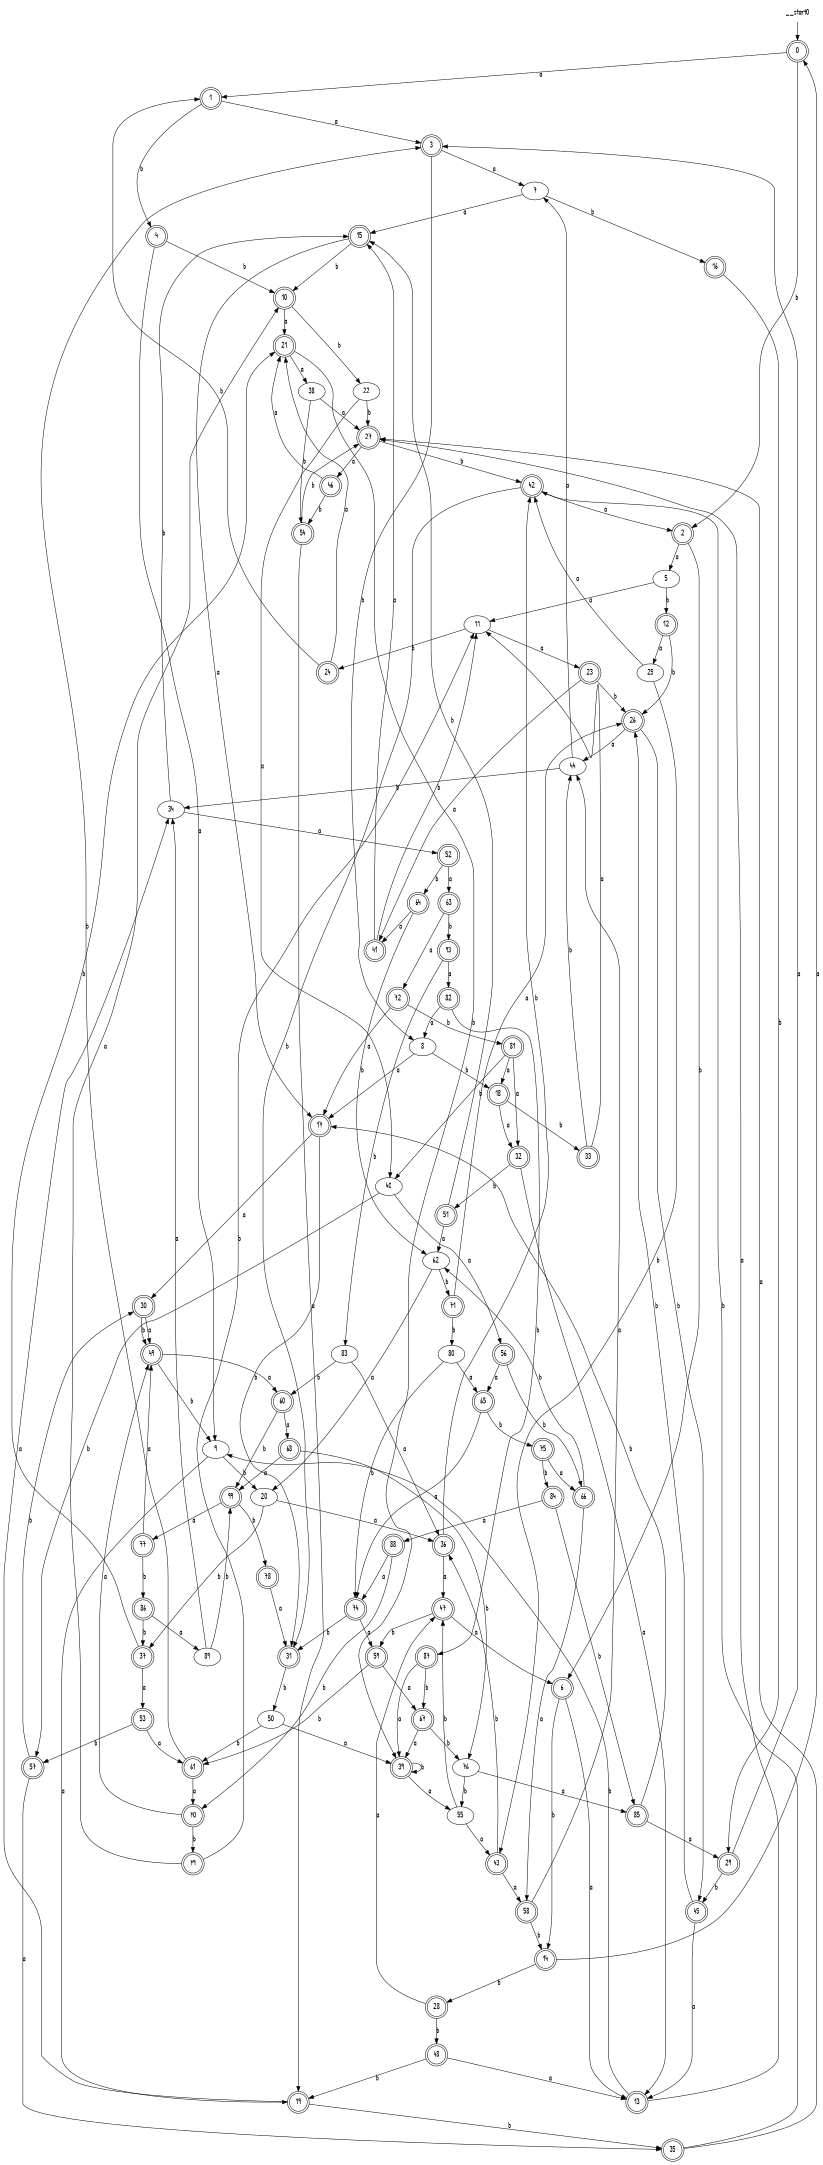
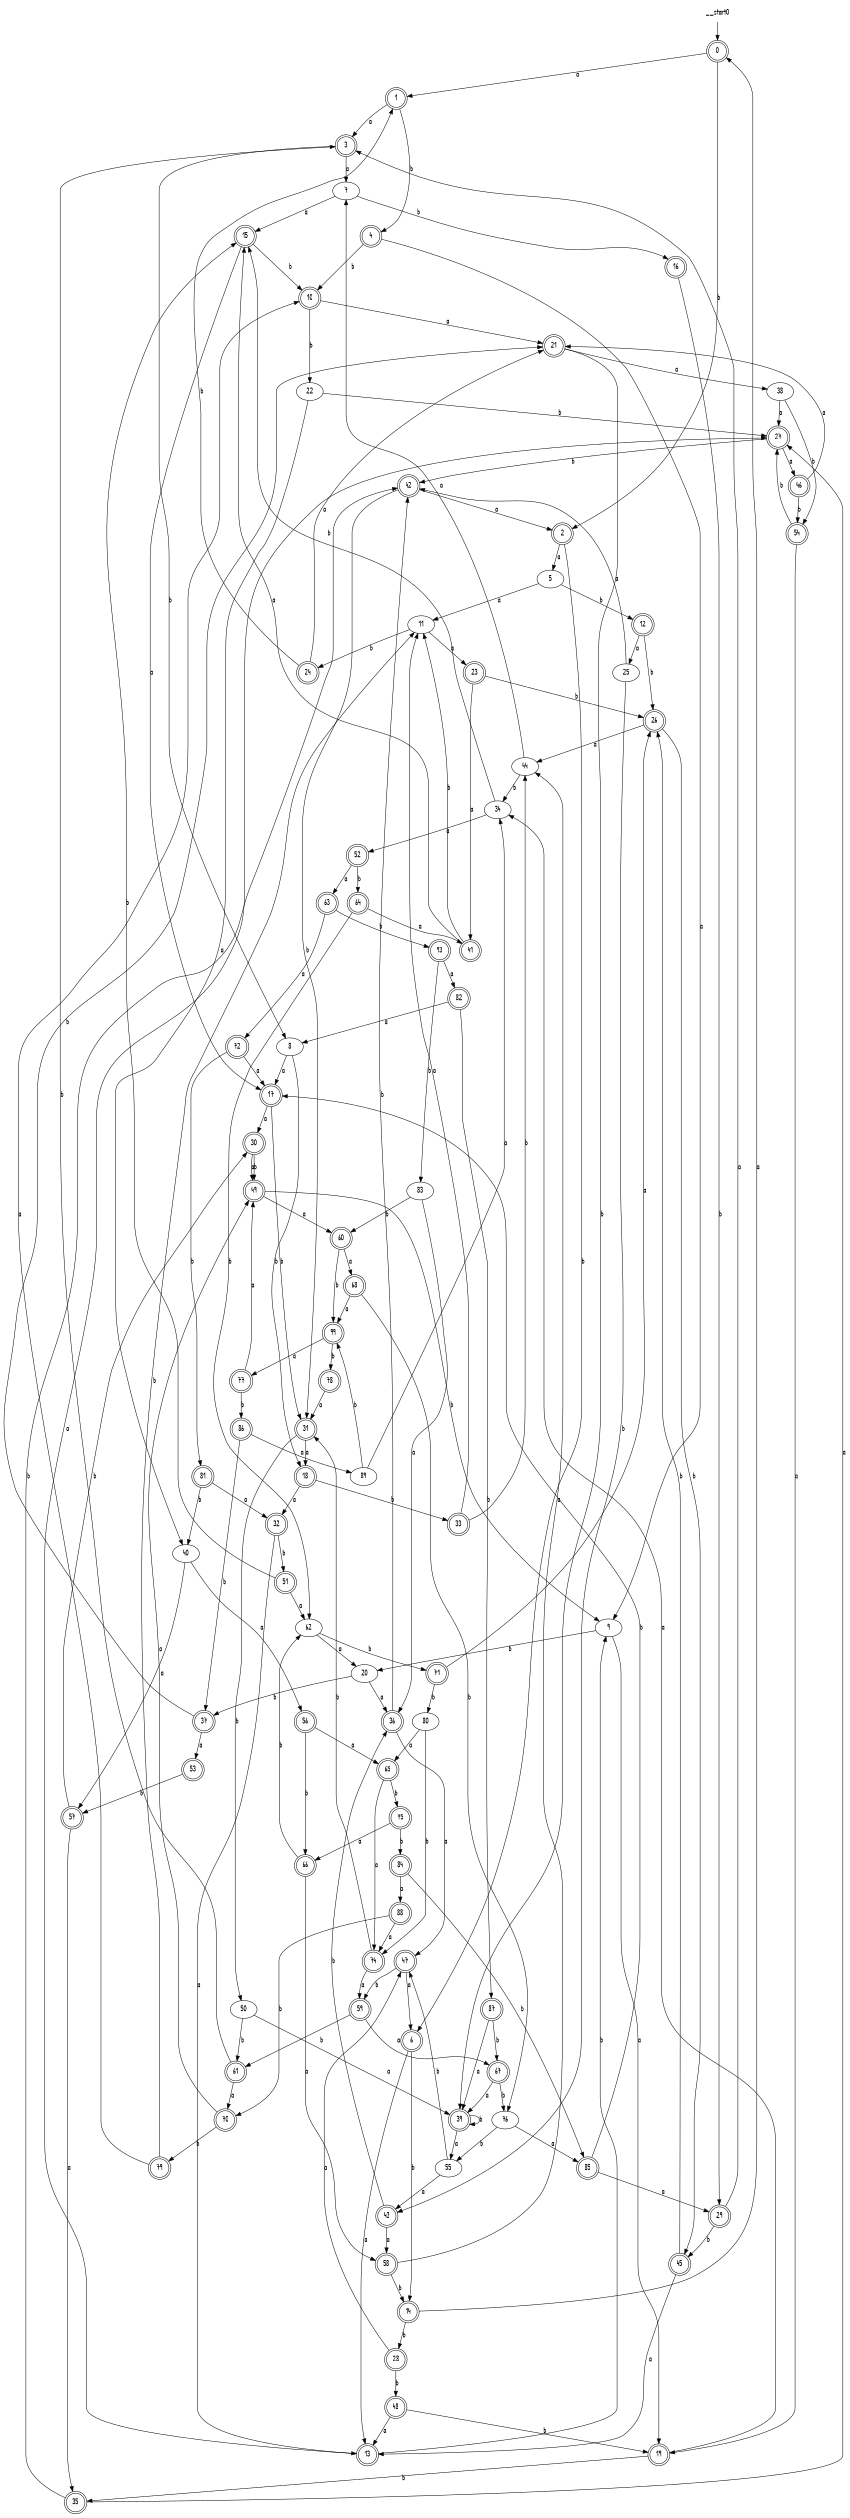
  digraph {
    fontname="Patrick Hand"
    node [fontname="Patrick Hand" shape=doublecircle]
    edge [fontname="Patrick Hand"]
    __start0 [shape=none]
    0
    1
    2
    3
    4
    5 [shape=""]
    6
    7 [shape=""]
    8 [shape=""]
    9 [shape=ellipse]
    10
    11 [shape=""]
    12
    13
    14
    15
    16
    17
    18
    19
    20 [shape=""]
    21
    22 [shape=""]
    23
    24
    25 [shape=""]
    26
    27
    28
    29
    30
    31
    32
    33
    34 [shape=""]
    35
    36
    37
    38 [shape=""]
    39
    40 [shape=""]
    41
    42
    43
    44 [shape=""]
    45
    46
    47
    48
    49
    50 [shape=""]
    51
    52
    53
    54
    55 [shape=""]
    56
    57
    58
    59
    60
    61
    62 [shape=""]
    63
    64
    65
    66
    67
    68
    n71 [label=99]
    70
    71
    72
    n75 [label=93]
    74
    75
    76 [shape=""]
    77
    78
    79
    80 [shape=""]
    81
    82
    83 [shape=""]
    84
    85
    86
    87
    88
    89 [shape=""]
    __start0 -> 0
    0 -> 1 [label=a]
    0 -> 2 [label=b]
    1 -> 3 [label=a]
    1 -> 4 [label=b]
    2 -> 5 [label=a]
    2 -> 6 [label=b]
    3 -> 7 [label=a]
    3 -> 8 [label=b]
    4 -> 9 [label=a]
    4 -> 10 [label=b]
    5 -> 11 [label=a]
    5 -> 12 [label=b]
    6 -> 13 [label=a]
    6 -> 14 [label=b]
    7 -> 15 [label=a]
    7 -> 16 [label=b]
    8 -> 17 [label=a]
    8 -> 18 [label=b]
    9 -> 19 [label=a]
    9 -> 20 [label=b]
    10 -> 21 [label=a]
    10 -> 22 [label=b]
    11 -> 23 [label=a]
    11 -> 24 [label=b]
    12 -> 25 [label=a]
    12 -> 26 [label=b]
    13 -> 9 [label=b]
    13 -> 27 [label=a]
    14 -> 0 [label=a]
    14 -> 28 [label=b]
    15 -> 10 [label=b]
    15 -> 17 [label=a]
    16 -> 29 [label=b]
    17 -> 30 [label=a]
    17 -> 31 [label=b]
    18 -> 32 [label=a]
    18 -> 33 [label=b]
    19 -> 34 [label=a]
    19 -> 35 [label=b]
    20 -> 36 [label=a]
    20 -> 37 [label=b]
    21 -> 38 [label=a]
    21 -> 39 [label=b]
    22 -> 27 [label=b]
    22 -> 40 [label=a]
    23 -> 26 [label=b]
    23 -> 41 [label=a]
    24 -> 1 [label=b]
    24 -> 21 [label=a]
    25 -> 42 [label=a]
    25 -> 43 [label=b]
    26 -> 44 [label=a]
    26 -> 45 [label=b]
    27 -> 42 [label=b]
    27 -> 46 [label=a]
    28 -> 47 [label=a]
    28 -> 48 [label=b]
    29 -> 3 [label=a]
    29 -> 45 [label=b]
    30 -> 49 [label=a]
    30 -> 49 [label=b]
-   81 -> 18 [label=a]
+   31 -> 18 [label=a]
    31 -> 50 [label=b]
    32 -> 13 [label=a]
    32 -> 51 [label=b]
    33 -> 11 [label=a]
    33 -> 44 [label=b]
    34 -> 15 [label=b]
    34 -> 52 [label=a]
    35 -> 27 [label=a]
    35 -> 42 [label=b]
    36 -> 42 [label=b]
    36 -> 47 [label=a]
    37 -> 21 [label=b]
    37 -> 53 [label=a]
    38 -> 27 [label=a]
    38 -> 54 [label=b]
    39 -> 39 [label=b]
    39 -> 55 [label=a]
    40 -> 56 [label=a]
-   40 -> 57 [label=b]
+   40 -> 57 [label=a]
    41 -> 11 [label=b]
    41 -> 15 [label=a]
    42 -> 2 [label=a]
    42 -> 31 [label=b]
    43 -> 36 [label=b]
    43 -> 58 [label=a]
    44 -> 7 [label=a]
    44 -> 34 [label=b]
    45 -> 13 [label=a]
    45 -> 26 [label=b]
    46 -> 21 [label=a]
    46 -> 54 [label=b]
    47 -> 6 [label=a]
    47 -> 59 [label=b]
    48 -> 13 [label=a]
    48 -> 19 [label=b]
    49 -> 9 [label=b]
    49 -> 60 [label=a]
    50 -> 39 [label=a]
    50 -> 61 [label=b]
    51 -> 15 [label=b]
    51 -> 62 [label=a]
    52 -> 63 [label=a]
    52 -> 64 [label=b]
    53 -> 57 [label=b]
-   53 -> 61 [label=a]
    54 -> 19 [label=a]
    54 -> 27 [label=b]
    55 -> 43 [label=a]
    55 -> 47 [label=b]
    56 -> 65 [label=a]
    56 -> 66 [label=b]
    57 -> 30 [label=b]
    57 -> 35 [label=a]
    58 -> 14 [label=b]
    58 -> 44 [label=a]
    59 -> 61 [label=b]
    59 -> 67 [label=a]
    60 -> 68 [label=a]
    60 -> n71 [label=b]
    61 -> 3 [label=b]
    61 -> 70 [label=a]
    62 -> 20 [label=a]
    62 -> 71 [label=b]
    63 -> 72 [label=a]
    63 -> n75 [label=b]
    64 -> 41 [label=a]
    64 -> 62 [label=b]
    65 -> 74 [label=a]
    65 -> 75 [label=b]
    66 -> 58 [label=a]
    66 -> 62 [label=b]
    67 -> 39 [label=a]
    67 -> 76 [label=b]
    68 -> n71 [label=a]
    68 -> 76 [label=b]
    n71 -> 77 [label=a]
    n71 -> 78 [label=b]
    70 -> 49 [label=a]
    70 -> 79 [label=b]
    71 -> 26 [label=a]
    71 -> 80 [label=b]
    72 -> 17 [label=a]
    72 -> 81 [label=b]
    n75 -> 82 [label=a]
    n75 -> 83 [label=b]
    74 -> 31 [label=b]
    74 -> 59 [label=a]
    75 -> 66 [label=a]
    75 -> 84 [label=b]
    76 -> 55 [label=b]
    76 -> 85 [label=a]
    77 -> 49 [label=a]
    77 -> 86 [label=b]
    78 -> 31 [label=a]
    79 -> 10 [label=a]
    79 -> 11 [label=b]
    80 -> 65 [label=a]
    80 -> 74 [label=b]
    81 -> 32 [label=a]
    81 -> 40 [label=b]
    82 -> 8 [label=a]
    82 -> 87 [label=b]
    83 -> 36 [label=a]
    83 -> 60 [label=b]
    84 -> 85 [label=b]
    84 -> 88 [label=a]
    85 -> 17 [label=b]
    85 -> 29 [label=a]
    86 -> 37 [label=b]
    86 -> 89 [label=a]
    87 -> 39 [label=a]
    87 -> 67 [label=b]
    88 -> 70 [label=b]
    88 -> 74 [label=a]
    89 -> 34 [label=a]
    89 -> n71 [label=b]
  }
